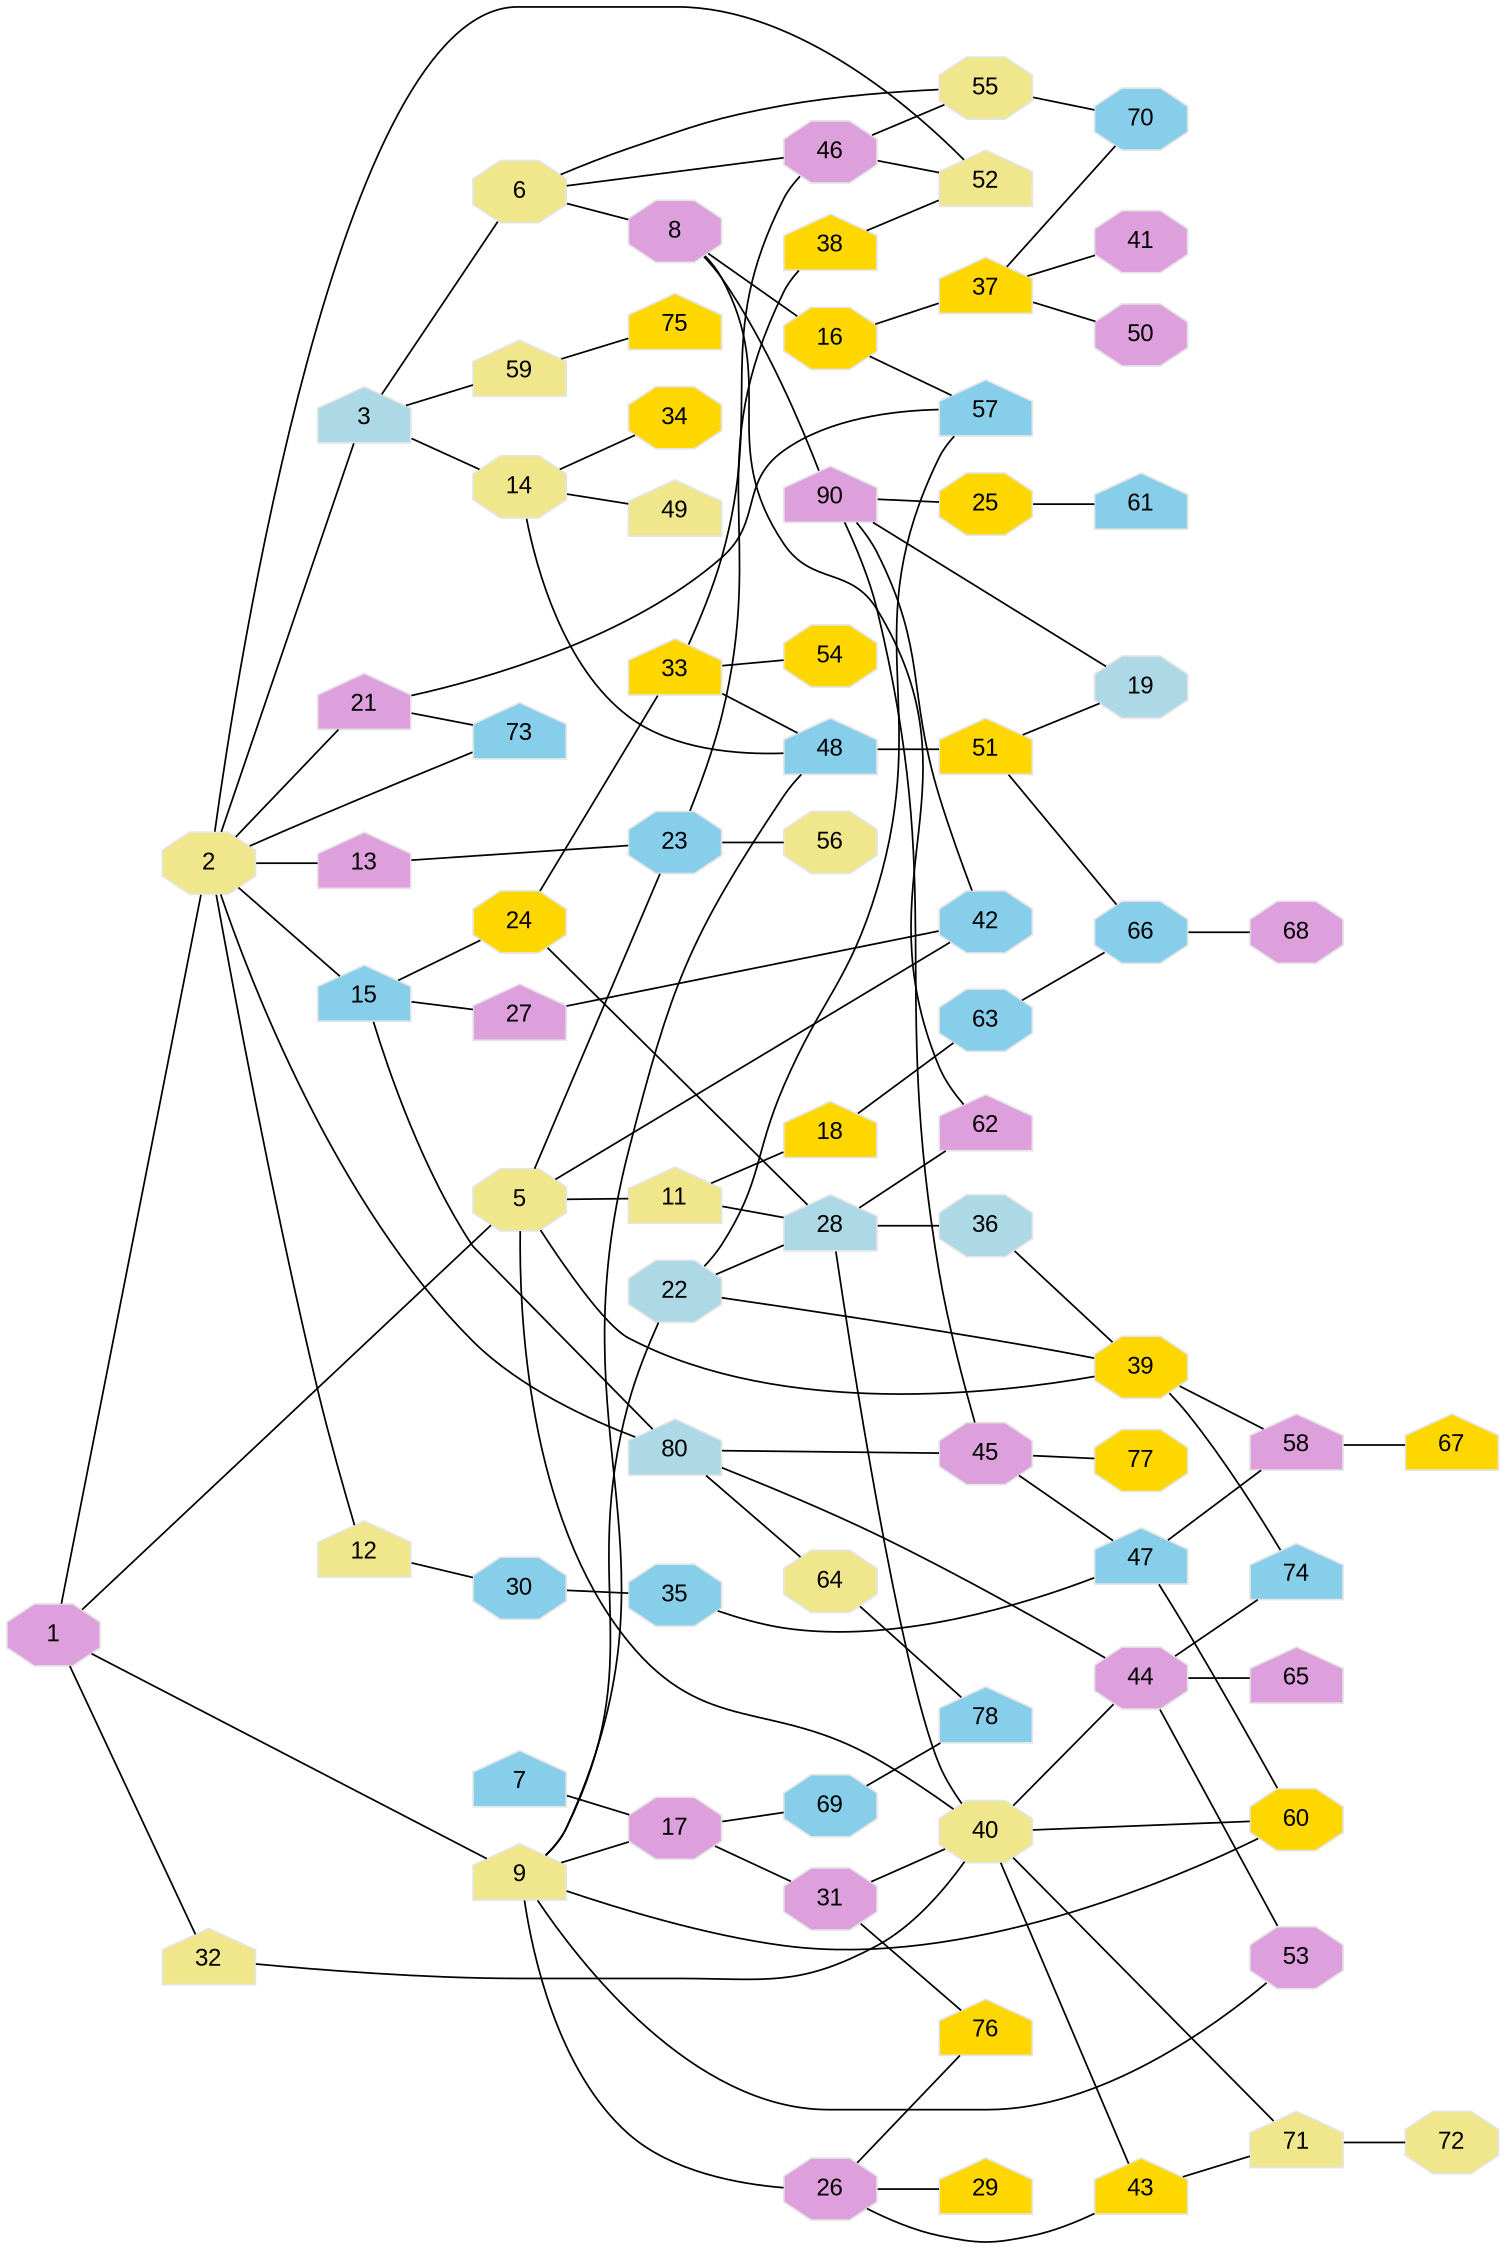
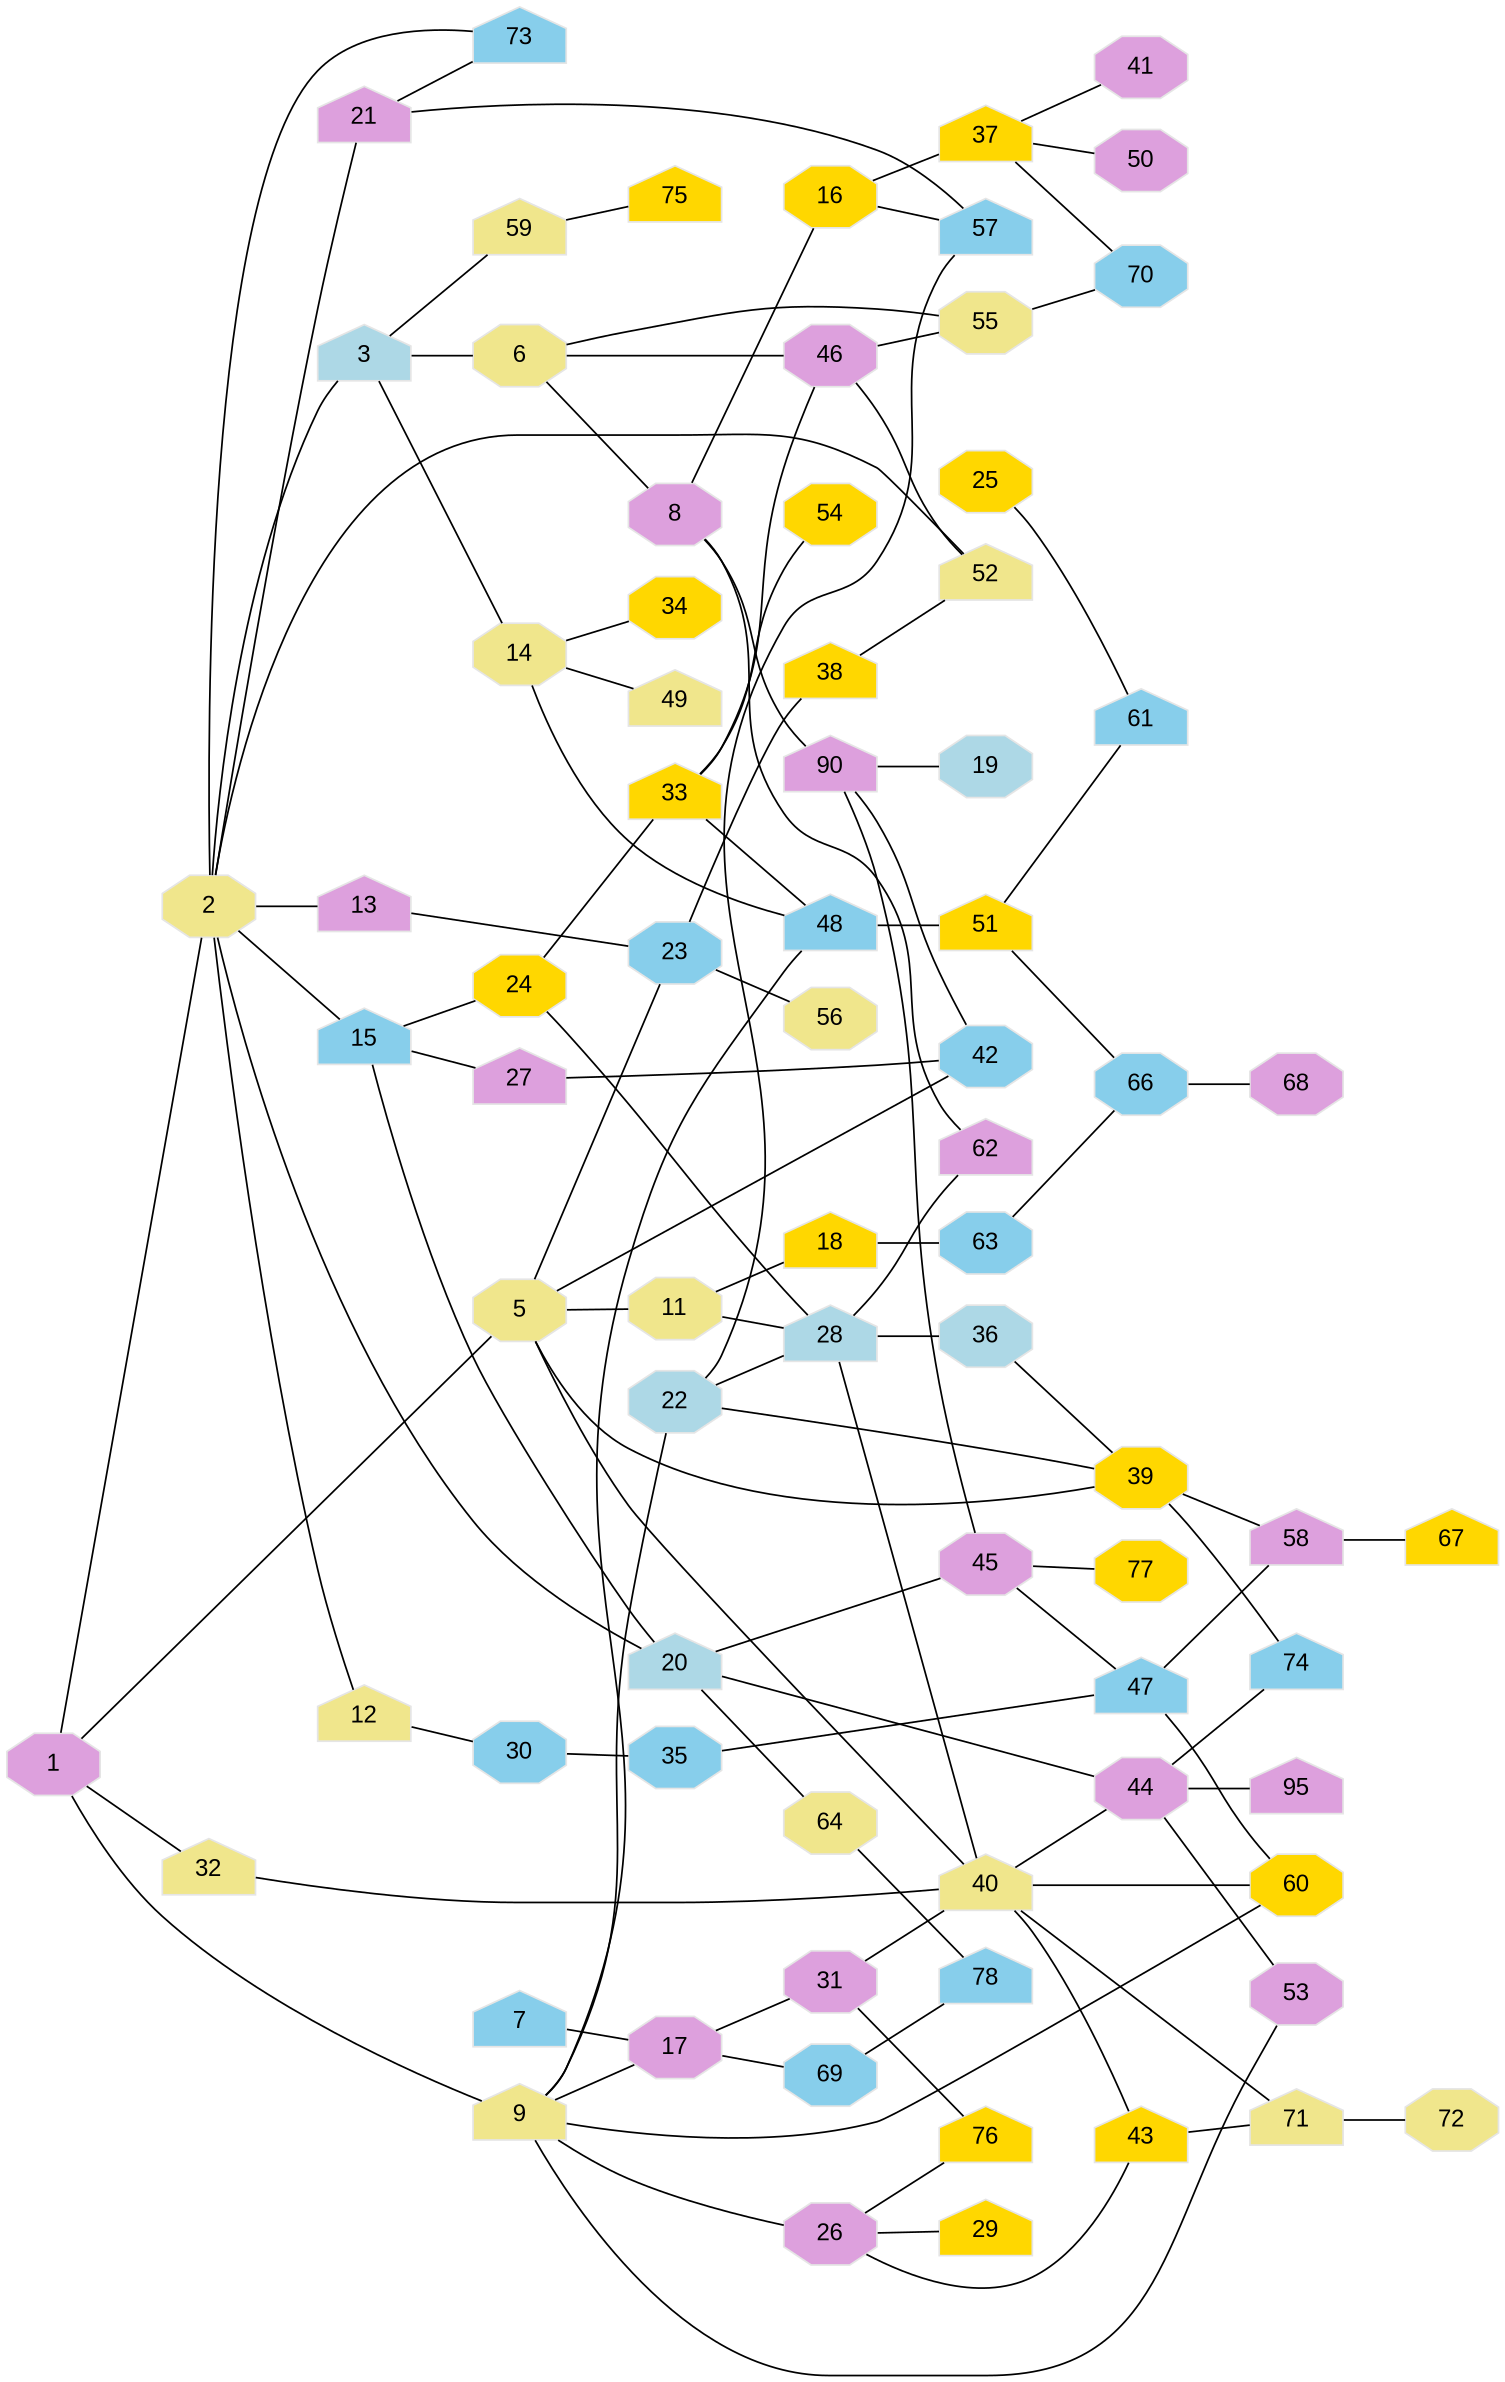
  graph {
    fontname="Liberation Sans"
    rankdir=LR
    node [color=gray90 fillcolor=plum fontname="Liberation Sans" shape=octagon style=filled]
    edge [fontname="Liberation Sans"]
    2 [fillcolor=khaki]
    1
    5 [fillcolor=khaki]
    9 [fillcolor=khaki shape=house]
    32 [fillcolor=khaki shape=house]
    3 [fillcolor=lightblue shape=house]
    12 [fillcolor=khaki shape=house]
    13 [shape=house]
    15 [fillcolor=skyblue shape=house]
-   20 [fillcolor=lightblue shape=house label=80]
+   20 [fillcolor=lightblue shape=house]
    21 [shape=house]
    52 [fillcolor=khaki shape=house]
    73 [fillcolor=skyblue shape=house]
-   11 [fillcolor=khaki shape=house]
+   11 [fillcolor=khaki]
    23 [fillcolor=skyblue]
    39 [fillcolor=gold]
-   40 [fillcolor=khaki]
+   40 [fillcolor=khaki shape=house]
    42 [fillcolor=skyblue]
    17
    22 [fillcolor=lightblue]
    26
    48 [fillcolor=skyblue shape=house]
    53
    60 [fillcolor=gold]
    6 [fillcolor=khaki]
    14 [fillcolor=khaki]
    59 [fillcolor=khaki shape=house]
    30 [fillcolor=skyblue]
    24 [fillcolor=gold]
    27 [shape=house]
    45
    44
    64 [fillcolor=khaki]
    57 [fillcolor=skyblue shape=house]
    8
    46
    55 [fillcolor=khaki]
    34 [fillcolor=gold]
    49 [fillcolor=khaki shape=house]
    75 [fillcolor=gold shape=house]
    7 [fillcolor=skyblue shape=house]
    18 [fillcolor=gold shape=house]
    28 [fillcolor=lightblue shape=house]
    38 [fillcolor=gold shape=house]
    56 [fillcolor=khaki]
    58 [shape=house]
    74 [fillcolor=skyblue shape=house]
    43 [fillcolor=gold shape=house]
    71 [fillcolor=khaki shape=house]
    n50 [label=90 shape=house]
    16 [fillcolor=gold]
    62 [shape=house]
    70 [fillcolor=skyblue]
    31
    69 [fillcolor=skyblue]
    19 [fillcolor=lightblue]
    25 [fillcolor=gold]
    37 [fillcolor=gold shape=house]
    29 [fillcolor=gold shape=house]
    76 [fillcolor=gold shape=house]
    51 [fillcolor=gold shape=house]
    61 [fillcolor=skyblue shape=house]
    47 [fillcolor=skyblue shape=house]
    77 [fillcolor=gold]
    63 [fillcolor=skyblue]
    36 [fillcolor=lightblue]
    35 [fillcolor=skyblue]
    33 [fillcolor=gold shape=house]
    41
    50
    78 [fillcolor=skyblue shape=house]
    66 [fillcolor=skyblue]
-   65 [shape=house]
+   65 [shape=house label=95]
    54 [fillcolor=gold]
    67 [fillcolor=gold shape=house]
    72 [fillcolor=khaki]
    68
    2 -- 3
    2 -- 12
    2 -- 13
    2 -- 15
    2 -- 20
    2 -- 21
    2 -- 52
    2 -- 73
    1 -- 2
    1 -- 5
    1 -- 9
    1 -- 32
    5 -- 11
    5 -- 23
    5 -- 39
    5 -- 40
    5 -- 42
    9 -- 17
    9 -- 22
    9 -- 26
    9 -- 48
    9 -- 53
    9 -- 60
    32 -- 40
    3 -- 6
    3 -- 14
    3 -- 59
    12 -- 30
    13 -- 23
    15 -- 20
    15 -- 24
    15 -- 27
    20 -- 45
    20 -- 44
    20 -- 64
    21 -- 73
    21 -- 57
    11 -- 18
    11 -- 28
    23 -- 38
    23 -- 56
    39 -- 58
    39 -- 74
    40 -- 60
    40 -- 44
    40 -- 43
    40 -- 71
    17 -- 31
    17 -- 69
    22 -- 39
    22 -- 57
    22 -- 28
    26 -- 43
    26 -- 29
    26 -- 76
    48 -- 51
    6 -- 8
    6 -- 46
    6 -- 55
    14 -- 48
    14 -- 34
    14 -- 49
    59 -- 75
    30 -- 35
    24 -- 28
    24 -- 33
    27 -- 42
    45 -- 47
    45 -- 77
    44 -- 53
    44 -- 74
    44 -- 65
    64 -- 78
    8 -- n50
    8 -- 16
    8 -- 62
    46 -- 52
    46 -- 55
    55 -- 70
    7 -- 17
    18 -- 63
    28 -- 40
    28 -- 62
    28 -- 36
    38 -- 52
    58 -- 67
    43 -- 71
    71 -- 72
    n50 -- 42
    n50 -- 45
    n50 -- 19
-   n50 -- 25
    16 -- 57
    16 -- 37
    31 -- 40
    31 -- 76
    69 -- 78
    25 -- 61
    37 -- 70
    37 -- 41
    37 -- 50
-   51 -- 19
+   51 -- 61
    51 -- 66
    47 -- 60
    47 -- 58
    63 -- 66
    36 -- 39
    35 -- 47
    33 -- 48
    33 -- 46
    33 -- 54
    66 -- 68
  }
